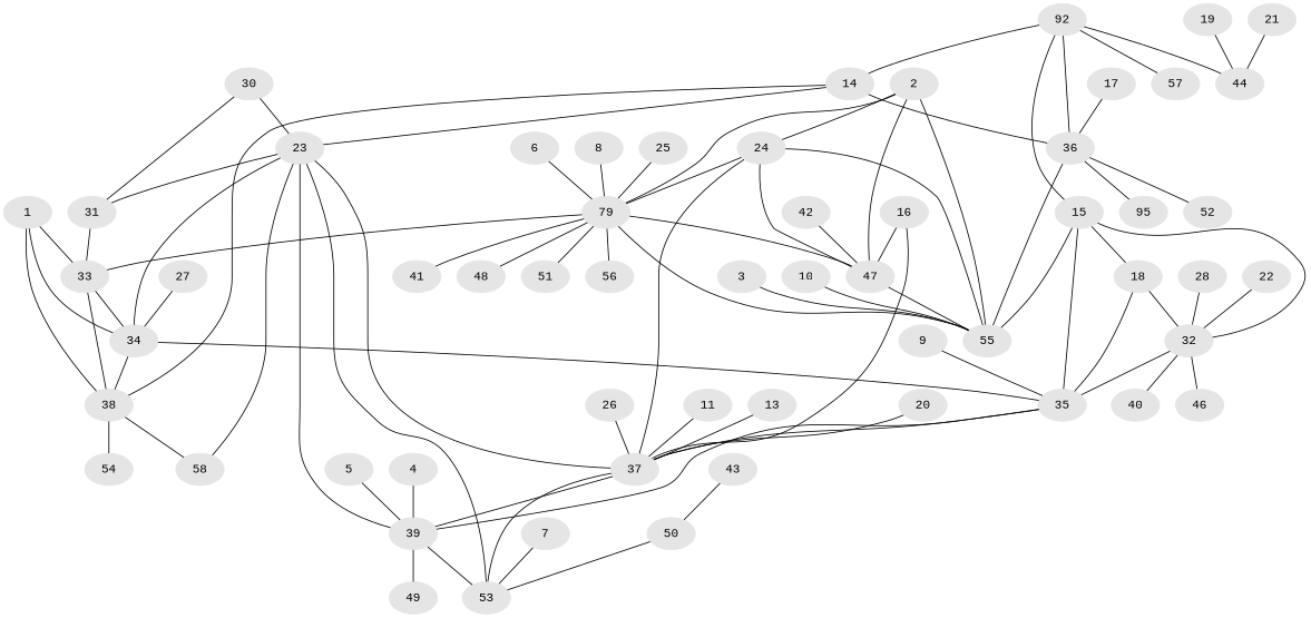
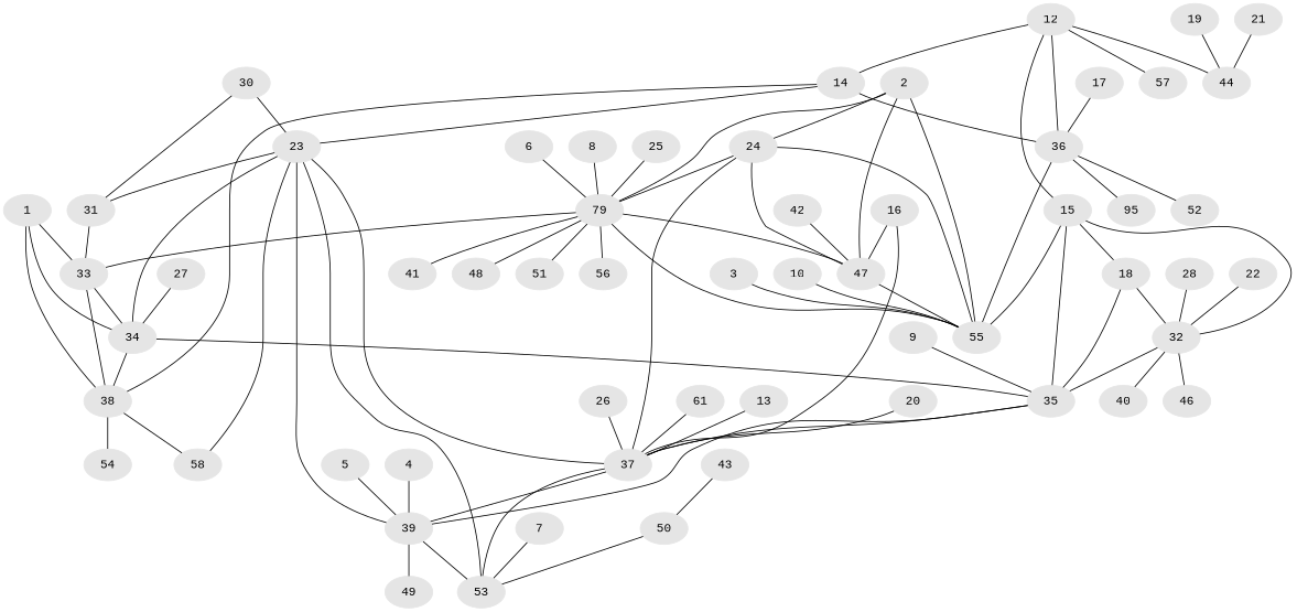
  graph {
    fontname="Liberation Mono"
    node [color=gray90 fontname="Liberation Mono" style=filled]
    edge [fontname="Liberation Mono" weight=1.0]
    1
    33
    34
    38
    35
    58
    54
    2
    24
    n10 [label=79]
    47
    55
    37
    41
    48
    51
    56
    3
    4
    39
    53
    49
    5
    6
    7
    8
    9
    10
    23
    31
-   11
-   12 [label=92]
+   11 [label=61]
+   12
    14
    15
    36
    44
    57
    18
    32
    n40 [label=95]
    52
    13
    40
    46
    16
    17
    19
    20
    21
    22
    25
    26
    27
    28
    30
    42
    43
    50
    1 -- 33 [weight=2.0]
    1 -- 34
    1 -- 38
    33 -- 34 [weight=2.0]
    33 -- 38 [weight=2.0]
    34 -- 38
    34 -- 35
    38 -- 58
    38 -- 54
    35 -- 37
    35 -- 39
    2 -- 24
    2 -- n10
    2 -- 47
    2 -- 55
    24 -- n10
    24 -- 47
    24 -- 55
    24 -- 37
    n10 -- 33
    n10 -- 47
    n10 -- 55
    n10 -- 41
    n10 -- 48
    n10 -- 51
    n10 -- 56
    47 -- 55
    37 -- 39
    37 -- 53
    3 -- 55
    4 -- 39
    39 -- 53
    39 -- 49
    5 -- 39
    6 -- n10
    7 -- 53
    8 -- n10
    9 -- 35
    10 -- 55
    23 -- 34
    23 -- 58
    23 -- 37 [weight=2.0]
    23 -- 39 [weight=2.0]
    23 -- 53 [weight=2.0]
    23 -- 31
    31 -- 33
    11 -- 37
    12 -- 14 [weight=2.0]
    12 -- 15
    12 -- 36 [weight=4.0]
    12 -- 44
    12 -- 57
    14 -- 38
    14 -- 23
    14 -- 36 [weight=2.0]
    15 -- 35
    15 -- 55
    15 -- 18 [weight=2.0]
    15 -- 32
    36 -- 55
    36 -- n40
    36 -- 52
    18 -- 35 [weight=2.0]
    18 -- 32 [weight=2.0]
    32 -- 35
    32 -- 40
    32 -- 46
    13 -- 37
    16 -- 47
    16 -- 37
    17 -- 36
    19 -- 44
    20 -- 37
    21 -- 44
    22 -- 32
    25 -- n10
    26 -- 37
    27 -- 34
    28 -- 32
    30 -- 23
    30 -- 31
    42 -- 47
    43 -- 50
    50 -- 53
  }
